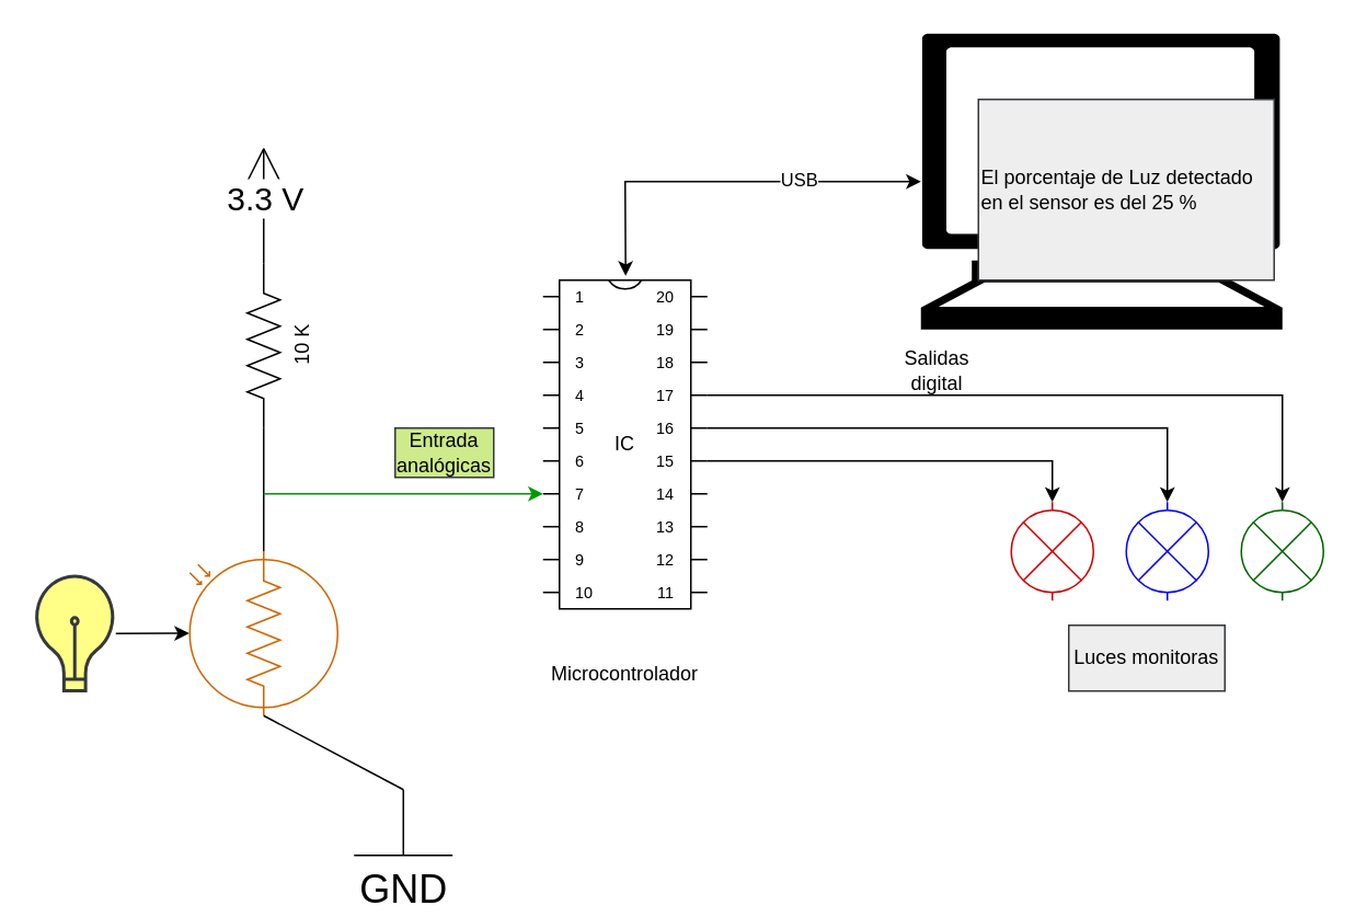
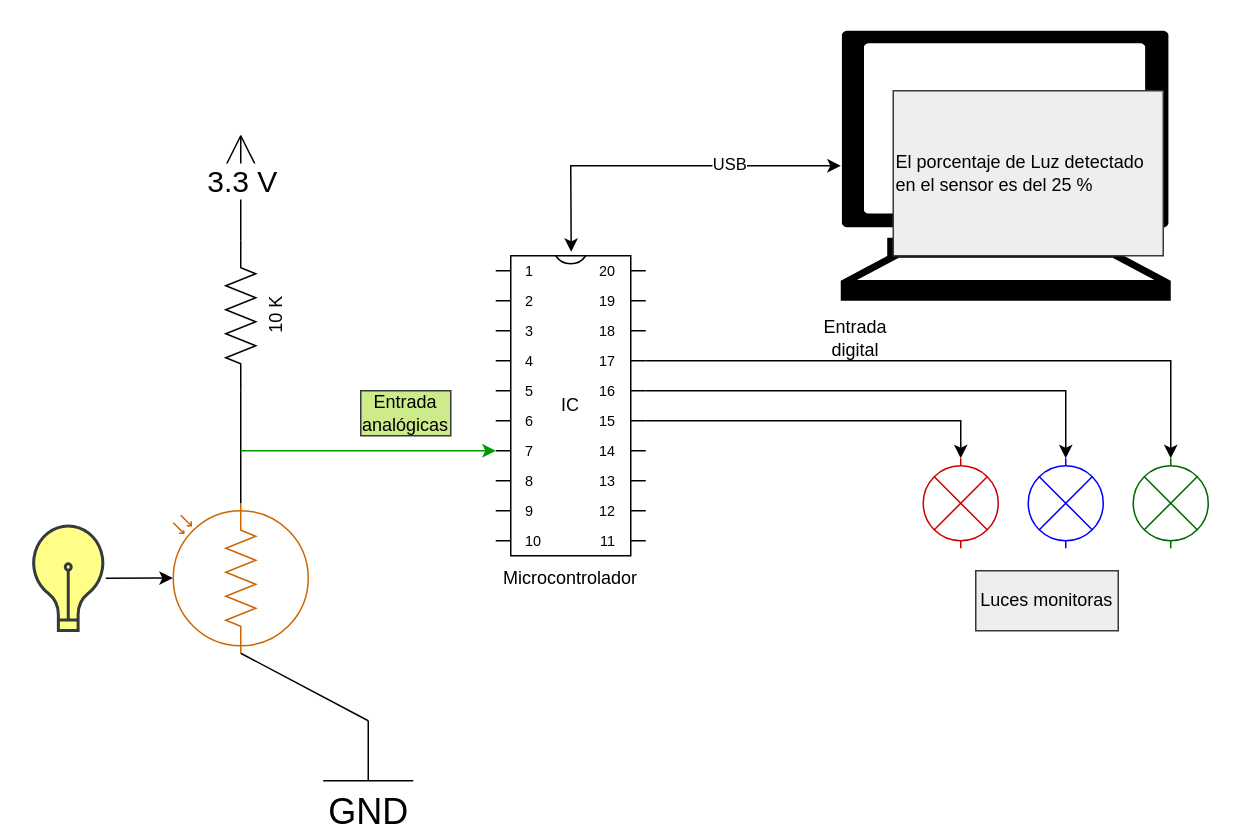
  <mxCell id="0" />
  <mxCell id="1" parent="0" />
  <mxCell id="2" value="" style="verticalLabelPosition=bottom;shadow=0;dashed=0;align=center;html=1;verticalAlign=top;shape=mxgraph.electrical.opto_electronics.photo_resistor_3;rotation=-90;strokeColor=#CC6600;" parent="1" vertex="1"><mxGeometry x="110" y="340" width="100" height="90" as="geometry" /></mxCell>
  <mxCell id="3" value="10 K" style="pointerEvents=1;verticalLabelPosition=bottom;shadow=0;dashed=0;align=center;html=1;verticalAlign=top;shape=mxgraph.electrical.resistors.resistor_2;rotation=-90;" parent="1" vertex="1"><mxGeometry x="110" y="200" width="100" height="20" as="geometry" /></mxCell>
  <mxCell id="4" value="IC" style="shadow=0;dashed=0;align=center;html=1;strokeWidth=1;shape=mxgraph.electrical.logic_gates.dual_inline_ic;labelNames=a,b,c,d,e,f,g,h,i,j,k,l,m,n,o,p,q,r,s,t;whiteSpace=wrap;" parent="1" vertex="1"><mxGeometry x="330" y="170" width="100" height="200" as="geometry" /></mxCell>
  <mxCell id="5" value="" style="shape=mxgraph.signs.tech.computer;html=1;pointerEvents=1;fillColor=#000000;strokeColor=none;verticalLabelPosition=bottom;verticalAlign=top;align=center;" parent="1" vertex="1"><mxGeometry x="560" y="20" width="220" height="180" as="geometry" /></mxCell>
  <mxCell id="6" value="GND" style="pointerEvents=1;verticalLabelPosition=bottom;shadow=0;dashed=0;align=center;html=1;verticalAlign=top;shape=mxgraph.electrical.signal_sources.vss2;fontSize=24;flipV=1;" parent="1" vertex="1"><mxGeometry x="215" y="480" width="60" height="40" as="geometry" /></mxCell>
  <mxCell id="7" value="" style="endArrow=none;html=1;rounded=0;entryX=0;entryY=0.5;entryDx=0;entryDy=0;entryPerimeter=0;exitX=1;exitY=0.5;exitDx=0;exitDy=0;exitPerimeter=0;" parent="1" source="2" target="3" edge="1"><mxGeometry width="50" height="50" relative="1" as="geometry"><mxPoint x="160" y="330" as="sourcePoint" /><mxPoint x="430" y="390" as="targetPoint" /></mxGeometry></mxCell>
  <mxCell id="8" value="" style="endArrow=none;html=1;rounded=0;entryX=0;entryY=0.5;entryDx=0;entryDy=0;entryPerimeter=0;exitX=0.5;exitY=1;exitDx=0;exitDy=0;exitPerimeter=0;" parent="1" source="6" target="2" edge="1"><mxGeometry width="50" height="50" relative="1" as="geometry"><mxPoint x="140" y="550" as="sourcePoint" /><mxPoint x="190" y="500" as="targetPoint" /></mxGeometry></mxCell>
  <mxCell id="9" value="" style="endArrow=classic;html=1;rounded=0;entryX=0;entryY=0;entryDx=0;entryDy=130;entryPerimeter=0;fillColor=#cdeb8b;strokeColor=#009900;" parent="1" target="4" edge="1"><mxGeometry width="50" height="50" relative="1" as="geometry"><mxPoint x="160" y="300" as="sourcePoint" /><mxPoint x="170" y="330" as="targetPoint" /></mxGeometry></mxCell>
  <mxCell id="10" value="" style="endArrow=classic;startArrow=classic;html=1;rounded=0;entryX=0;entryY=0.5;entryDx=0;entryDy=0;entryPerimeter=0;exitX=0.503;exitY=-0.013;exitDx=0;exitDy=0;exitPerimeter=0;" parent="1" source="4" target="5" edge="1"><mxGeometry width="50" height="50" relative="1" as="geometry"><mxPoint x="410" y="120" as="sourcePoint" /><mxPoint x="460" y="70" as="targetPoint" /><Array as="points"><mxPoint x="380" y="110" /></Array></mxGeometry></mxCell>
  <mxCell id="11" value="USB" style="edgeLabel;html=1;align=center;verticalAlign=middle;resizable=0;points=[];" parent="10" vertex="1" connectable="0"><mxGeometry x="0.369" y="2" relative="1" as="geometry"><mxPoint as="offset" /></mxGeometry></mxCell>
  <mxCell id="12" value="" style="endArrow=none;html=1;rounded=0;" parent="1" edge="1"><mxGeometry width="50" height="50" relative="1" as="geometry"><mxPoint x="150" y="110" as="sourcePoint" /><mxPoint x="160" y="90" as="targetPoint" /></mxGeometry></mxCell>
  <mxCell id="13" value="" style="endArrow=none;html=1;rounded=0;" parent="1" edge="1"><mxGeometry width="50" height="50" relative="1" as="geometry"><mxPoint x="170" y="110" as="sourcePoint" /><mxPoint x="160" y="90" as="targetPoint" /></mxGeometry></mxCell>
  <mxCell id="14" value="" style="endArrow=none;html=1;rounded=0;" parent="1" edge="1"><mxGeometry width="50" height="50" relative="1" as="geometry"><mxPoint x="160" y="90" as="sourcePoint" /><mxPoint x="160" y="160" as="targetPoint" /></mxGeometry></mxCell>
  <mxCell id="15" value="3.3 V" style="edgeLabel;html=1;align=center;verticalAlign=middle;resizable=0;points=[];fontStyle=0;fontSize=20;" parent="14" vertex="1" connectable="0"><mxGeometry x="-0.166" relative="1" as="geometry"><mxPoint as="offset" /></mxGeometry></mxCell>
  <mxCell id="16" value="" style="html=1;verticalLabelPosition=bottom;align=center;labelBackgroundColor=#ffffff;verticalAlign=top;strokeWidth=2;strokeColor=#36393d;shadow=0;dashed=0;shape=mxgraph.ios7.icons.lightbulb;fillColor=#ffff88;" parent="1" vertex="1"><mxGeometry x="20" y="350.15" width="50" height="69.7" as="geometry" /></mxCell>
  <mxCell id="17" value="" style="endArrow=classic;html=1;rounded=0;entryX=0.501;entryY=-0.003;entryDx=0;entryDy=0;entryPerimeter=0;" parent="1" source="16" target="2" edge="1"><mxGeometry width="50" height="50" relative="1" as="geometry"><mxPoint x="250" y="450" as="sourcePoint" /><mxPoint x="110" y="400" as="targetPoint" /></mxGeometry></mxCell>
  <mxCell id="18" value="" style="pointerEvents=1;verticalLabelPosition=bottom;shadow=0;dashed=0;align=center;html=1;verticalAlign=top;shape=mxgraph.electrical.miscellaneous.light_bulb;rotation=90;strokeColor=#CC0000;" parent="1" vertex="1"><mxGeometry x="610" y="310" width="60" height="50" as="geometry" /></mxCell>
  <mxCell id="19" value="" style="pointerEvents=1;verticalLabelPosition=bottom;shadow=0;dashed=0;align=center;html=1;verticalAlign=top;shape=mxgraph.electrical.miscellaneous.light_bulb;rotation=90;strokeColor=#006600;" parent="1" vertex="1"><mxGeometry x="750" y="310" width="60" height="50" as="geometry" /></mxCell>
  <mxCell id="20" value="" style="pointerEvents=1;verticalLabelPosition=bottom;shadow=0;dashed=0;align=center;html=1;verticalAlign=top;shape=mxgraph.electrical.miscellaneous.light_bulb;rotation=90;strokeColor=#0000FF;" parent="1" vertex="1"><mxGeometry x="680" y="310" width="60" height="50" as="geometry" /></mxCell>
  <mxCell id="21" style="edgeStyle=orthogonalEdgeStyle;rounded=0;orthogonalLoop=1;jettySize=auto;html=1;exitX=1;exitY=0;exitDx=0;exitDy=110;exitPerimeter=0;entryX=0;entryY=0.5;entryDx=0;entryDy=0;entryPerimeter=0;" parent="1" source="4" target="18" edge="1"><mxGeometry relative="1" as="geometry" /></mxCell>
  <mxCell id="22" style="edgeStyle=orthogonalEdgeStyle;rounded=0;orthogonalLoop=1;jettySize=auto;html=1;exitX=1;exitY=0;exitDx=0;exitDy=90;exitPerimeter=0;entryX=0;entryY=0.5;entryDx=0;entryDy=0;entryPerimeter=0;" parent="1" source="4" target="20" edge="1"><mxGeometry relative="1" as="geometry" /></mxCell>
  <mxCell id="23" style="edgeStyle=orthogonalEdgeStyle;rounded=0;orthogonalLoop=1;jettySize=auto;html=1;exitX=1;exitY=0;exitDx=0;exitDy=70;exitPerimeter=0;entryX=0;entryY=0.5;entryDx=0;entryDy=0;entryPerimeter=0;" parent="1" source="4" target="19" edge="1"><mxGeometry relative="1" as="geometry" /></mxCell>
  <mxCell id="24" value="Luces monitoras" style="text;html=1;strokeColor=#36393d;fillColor=#eeeeee;align=center;verticalAlign=middle;whiteSpace=wrap;rounded=0;" parent="1" vertex="1"><mxGeometry x="650" y="380" width="95" height="40" as="geometry" /></mxCell>
  <mxCell id="25" value="Entrada analógicas" style="text;html=1;strokeColor=#36393d;fillColor=#cdeb8b;align=center;verticalAlign=middle;whiteSpace=wrap;rounded=0;" parent="1" vertex="1"><mxGeometry x="240" y="260" width="60" height="30" as="geometry" /></mxCell>
- <mxCell id="26" value="Salidas digital" style="text;html=1;strokeColor=none;fillColor=none;align=center;verticalAlign=middle;whiteSpace=wrap;rounded=0;" parent="1" vertex="1"><mxGeometry x="540" y="210" width="60" height="30" as="geometry" /></mxCell>
+ <mxCell id="26" value="Entrada digital" style="text;html=1;strokeColor=none;fillColor=none;align=center;verticalAlign=middle;whiteSpace=wrap;rounded=0;" parent="1" vertex="1"><mxGeometry x="540" y="210" width="60" height="30" as="geometry" /></mxCell>
  <mxCell id="27" value="El porcentaje de Luz detectado en el sensor es del 25 %" style="text;html=1;strokeColor=#36393d;fillColor=#eeeeee;align=left;verticalAlign=middle;whiteSpace=wrap;rounded=0;" parent="1" vertex="1"><mxGeometry x="595" y="60" width="180" height="110" as="geometry" /></mxCell>
- <mxCell id="28" value="Microcontrolador" style="text;html=1;strokeColor=none;fillColor=none;align=center;verticalAlign=middle;whiteSpace=wrap;rounded=0;" parent="1" vertex="1"><mxGeometry x="330" y="395" width="100" height="30" as="geometry" /></mxCell>
+ <mxCell id="28" value="Microcontrolador" style="text;html=1;strokeColor=none;fillColor=none;align=center;verticalAlign=middle;whiteSpace=wrap;rounded=0;" parent="1" vertex="1"><mxGeometry x="330" y="370" width="100" height="30" as="geometry" /></mxCell>
